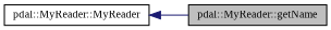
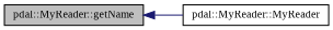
  digraph {
    rankdir=LR
    fontname="Liberation Serif"
    node [color=black fontname="Liberation Serif" fontsize=10 shape=record style=filled]
    n1 [fillcolor=grey75 fontcolor=black height=0.2 label="pdal::MyReader::getName" width=0.4]
    n2 [fillcolor=white height=0.2 label="pdal::MyReader::MyReader" width=0.4]
-   n2 -> n1 [color=midnightblue dir=back fontname="Liberation Serif" fontsize=10 labelfontname=Helvetica labelfontsize=10 style=solid]
+   n1 -> n2 [color=midnightblue dir=back fontname="Liberation Serif" fontsize=10 labelfontname=Helvetica labelfontsize=10 style=solid]
  }
